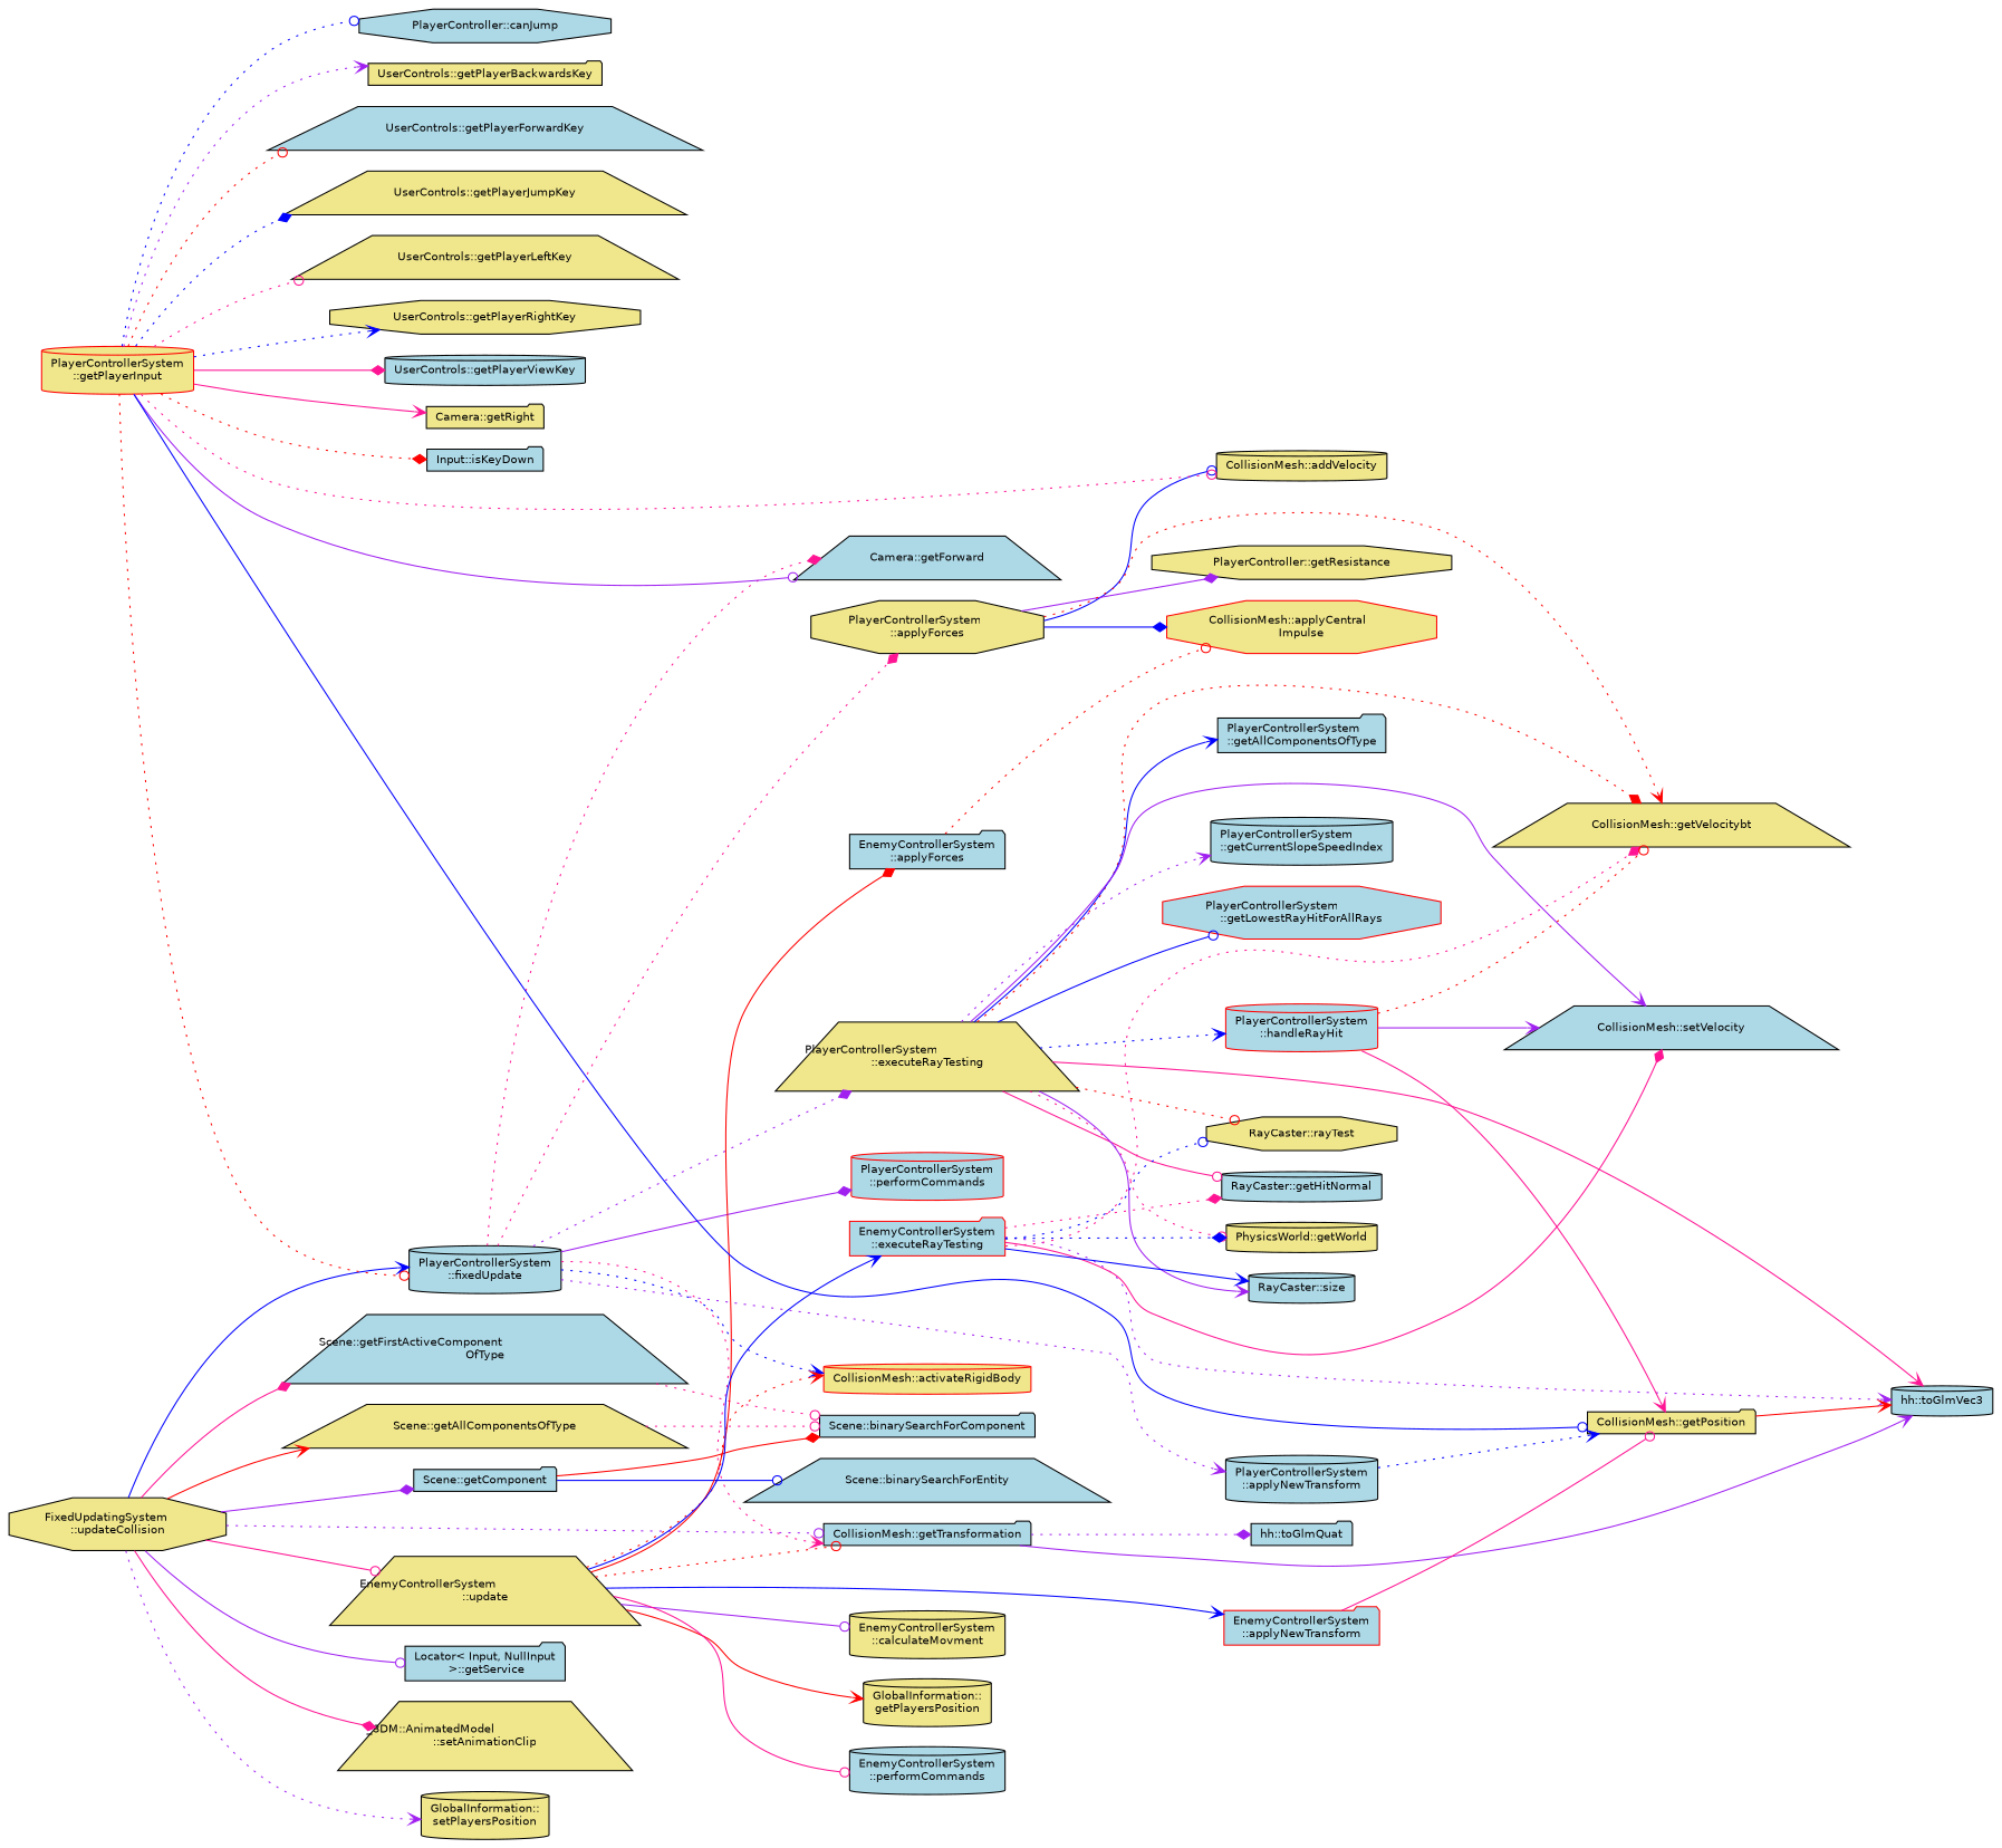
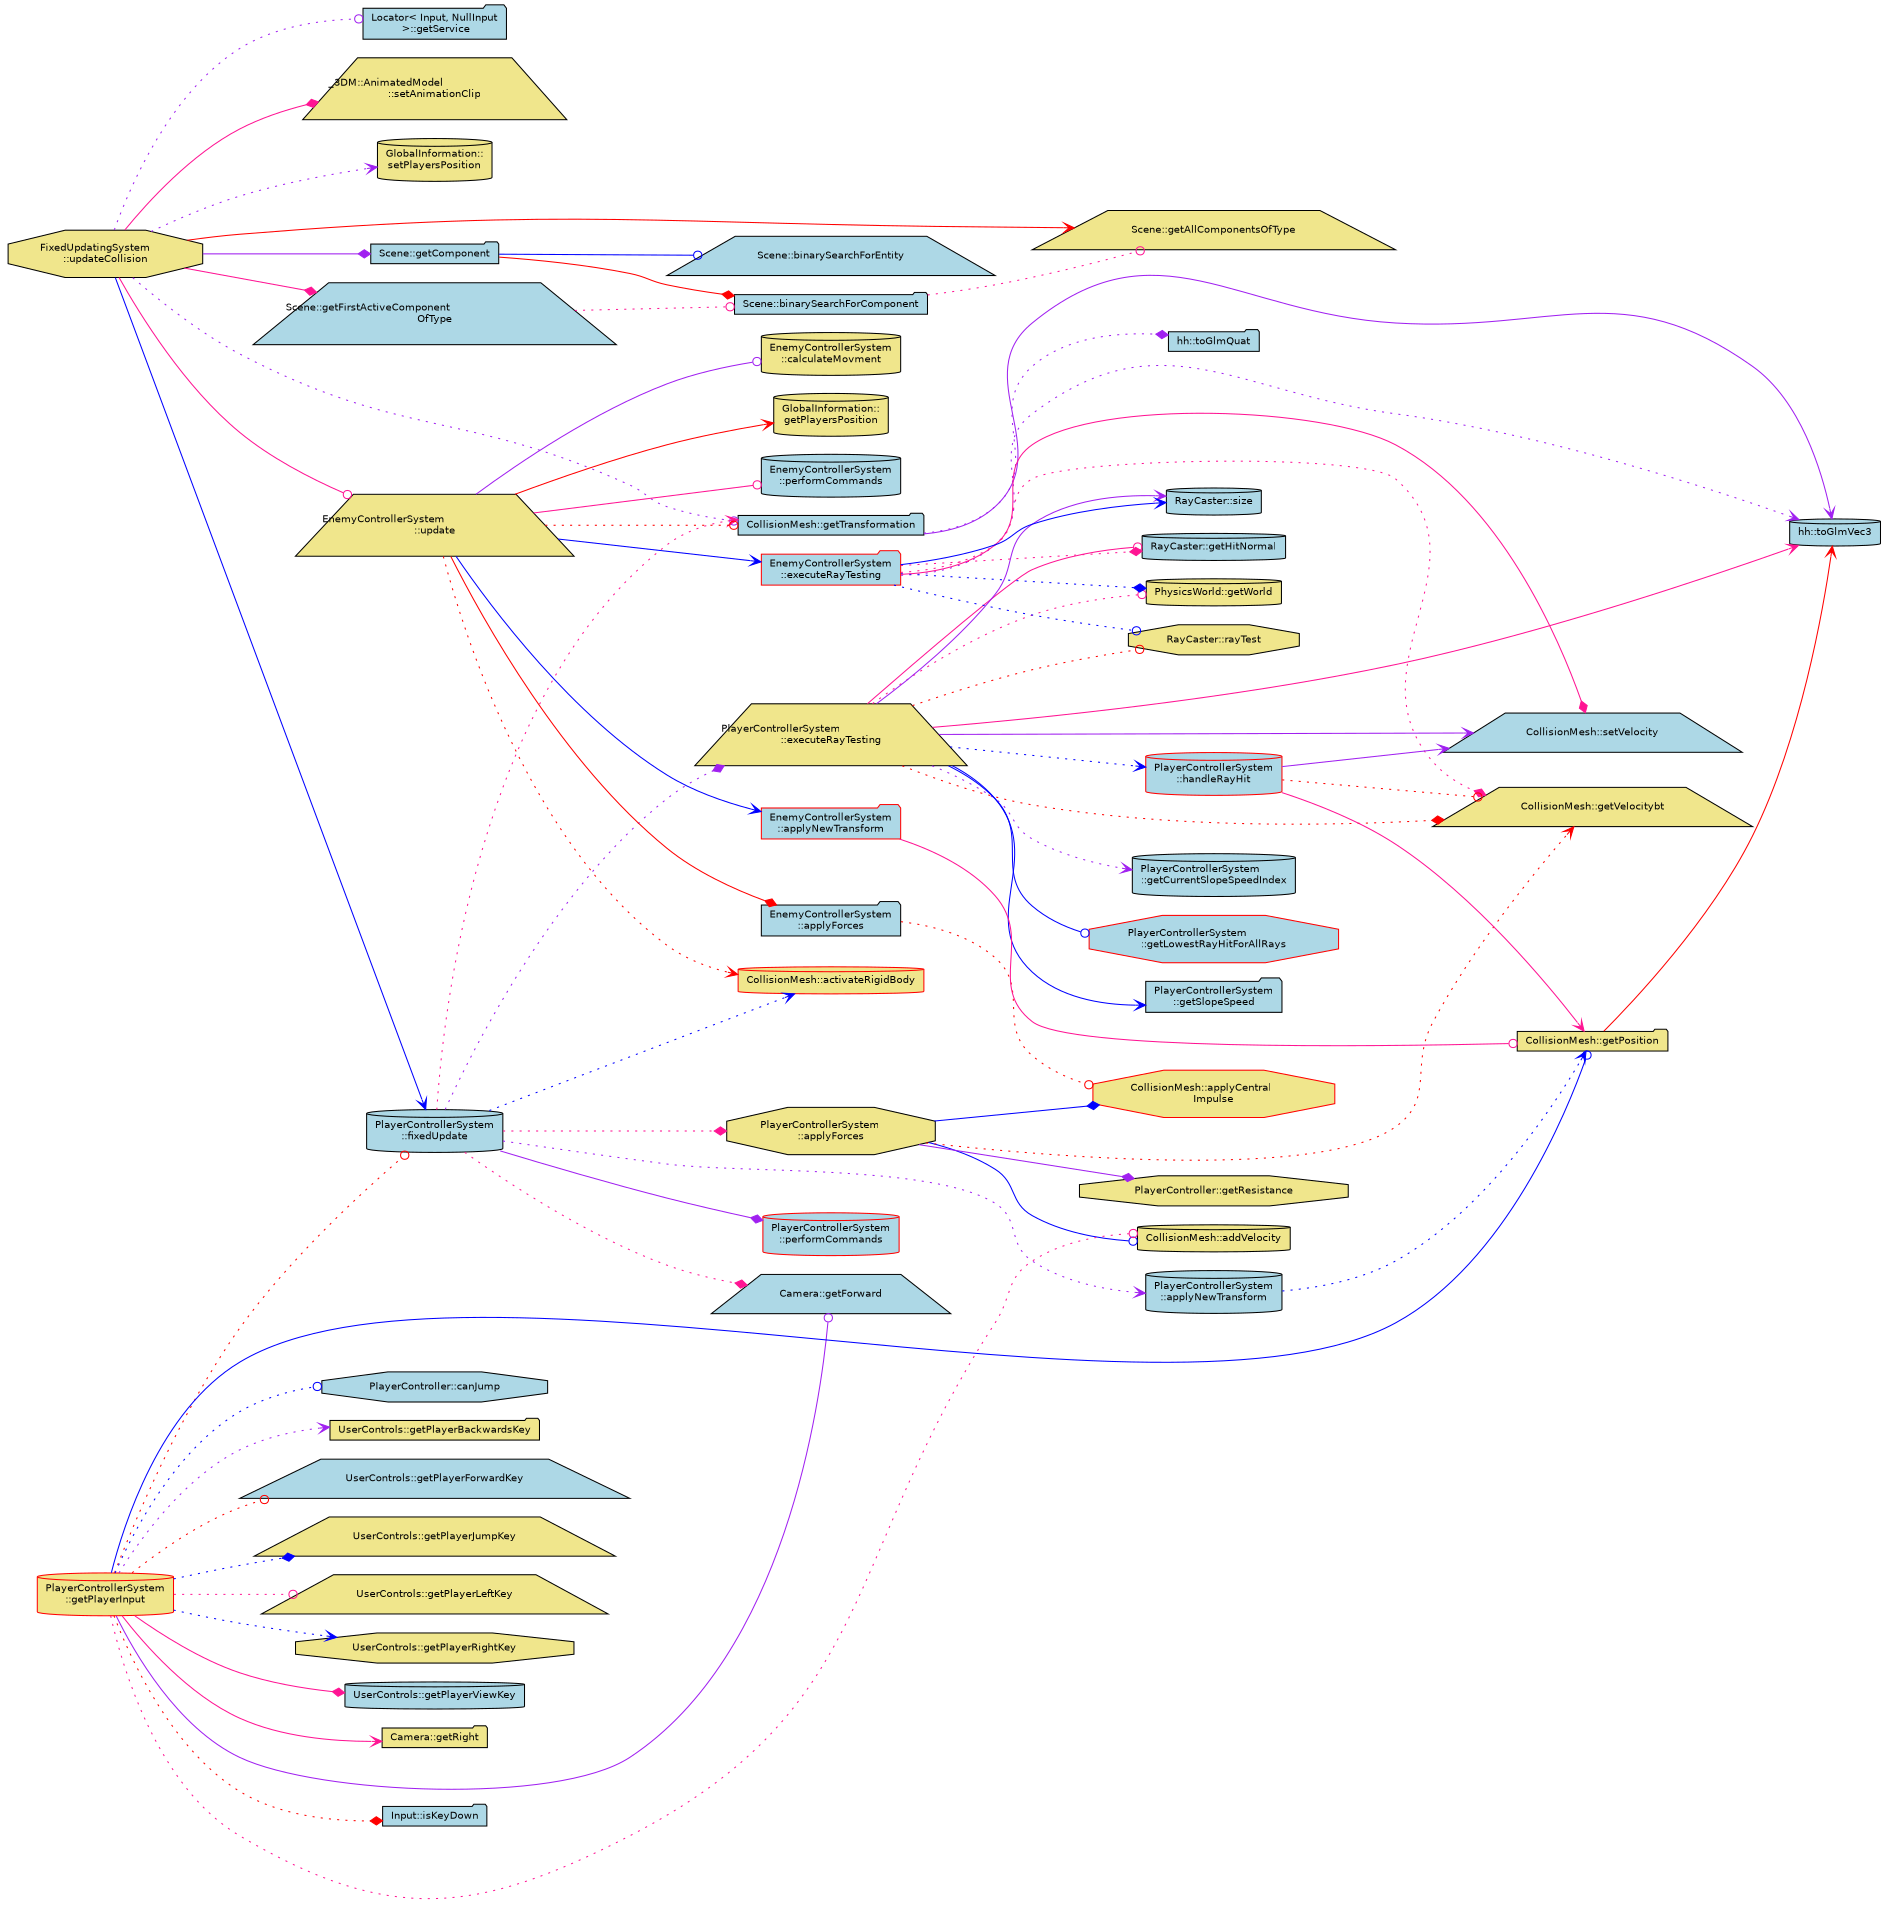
  digraph {
    rankdir=LR
    node [color=black fillcolor=lightblue fontname=Helvetica fontsize=10 shape=cylinder style=filled]
    edge [arrowhead=vee color=deeppink fontname=Helvetica fontsize=10 labelfontname=Helvetica labelfontsize=10 style=solid]
    n1 [fillcolor=khaki fontcolor=black height=0.2 label="FixedUpdatingSystem\l::updateCollision" shape=octagon width=0.4]
    n2 [height=0.2 label="PlayerControllerSystem\l::fixedUpdate" width=0.4]
    n3 [height=0.2 label="CollisionMesh::getTransformation" shape=folder width=0.4]
    n4 [fillcolor=khaki height=0.2 label="Scene::getAllComponentsOfType" shape=trapezium width=0.4]
    n5 [height=0.2 label="Scene::getComponent" shape=folder width=0.4]
    n6 [height=0.2 label="Scene::getFirstActiveComponent\lOfType" shape=trapezium width=0.4]
    n7 [height=0.2 label="Locator\< Input, NullInput\l \>::getService" shape=folder width=0.4]
    n8 [fillcolor=khaki height=0.2 label="_3DM::AnimatedModel\l::setAnimationClip" shape=trapezium width=0.4]
    n9 [fillcolor=khaki height=0.2 label="GlobalInformation::\lsetPlayersPosition" width=0.4]
    n10 [fillcolor=khaki height=0.2 label="EnemyControllerSystem\l::update" shape=trapezium width=0.4]
    n11 [color=red fillcolor=khaki height=0.2 label="CollisionMesh::activateRigidBody" width=0.4]
    n12 [fillcolor=khaki height=0.2 label="PlayerControllerSystem\l::applyForces" shape=octagon width=0.4]
    n13 [height=0.2 label="PlayerControllerSystem\l::applyNewTransform" width=0.4]
    n14 [fillcolor=khaki height=0.2 label="PlayerControllerSystem\l::executeRayTesting" shape=trapezium width=0.4]
    n15 [height=0.2 label="Camera::getForward" shape=trapezium width=0.4]
    n16 [color=red height=0.2 label="PlayerControllerSystem\l::performCommands" width=0.4]
    n17 [height=0.2 label="hh::toGlmVec3" width=0.4]
    n18 [height=0.2 label="hh::toGlmQuat" shape=folder width=0.4]
    n19 [height=0.2 label="Scene::binarySearchForComponent" shape=folder width=0.4]
    n20 [height=0.2 label="Scene::binarySearchForEntity" shape=trapezium width=0.4]
    n21 [height=0.2 label="EnemyControllerSystem\l::applyForces" shape=folder width=0.4]
    n22 [color=red height=0.2 label="EnemyControllerSystem\l::applyNewTransform" shape=folder width=0.4]
    n23 [fillcolor=khaki height=0.2 label="EnemyControllerSystem\l::calculateMovment" width=0.4]
    n24 [color=red height=0.2 label="EnemyControllerSystem\l::executeRayTesting" shape=folder width=0.4]
    n25 [fillcolor=khaki height=0.2 label="GlobalInformation::\lgetPlayersPosition" width=0.4]
    n26 [height=0.2 label="EnemyControllerSystem\l::performCommands" width=0.4]
    n27 [fillcolor=khaki height=0.2 label="CollisionMesh::addVelocity" width=0.4]
    n28 [color=red fillcolor=khaki height=0.2 label="CollisionMesh::applyCentral\lImpulse" shape=octagon width=0.4]
    n29 [fillcolor=khaki height=0.2 label="PlayerController::getResistance" shape=octagon width=0.4]
    n30 [fillcolor=khaki height=0.2 label="CollisionMesh::getVelocitybt" shape=trapezium width=0.4]
    n31 [fillcolor=khaki height=0.2 label="CollisionMesh::getPosition" shape=folder width=0.4]
    n32 [height=0.2 label="PlayerControllerSystem\l::getCurrentSlopeSpeedIndex" width=0.4]
    n33 [height=0.2 label="RayCaster::getHitNormal" width=0.4]
    n34 [color=red height=0.2 label="PlayerControllerSystem\l::getLowestRayHitForAllRays" shape=octagon width=0.4]
-   n35 [height=0.2 label="PlayerControllerSystem\l::getAllComponentsOfType" shape=folder width=0.4]
+   n35 [height=0.2 label="PlayerControllerSystem\l::getSlopeSpeed" shape=folder width=0.4]
    n36 [fillcolor=khaki height=0.2 label="PhysicsWorld::getWorld" width=0.4]
    n37 [color=red height=0.2 label="PlayerControllerSystem\l::handleRayHit" width=0.4]
    n38 [height=0.2 label="CollisionMesh::setVelocity" shape=trapezium width=0.4]
    n39 [fillcolor=khaki height=0.2 label="RayCaster::rayTest" shape=octagon width=0.4]
    n40 [height=0.2 label="RayCaster::size" width=0.4]
    n41 [color=red fillcolor=khaki height=0.2 label="PlayerControllerSystem\l::getPlayerInput" width=0.4]
    n42 [height=0.2 label="PlayerController::canJump" shape=octagon width=0.4]
    n43 [fillcolor=khaki height=0.2 label="UserControls::getPlayerBackwardsKey" shape=folder width=0.4]
    n44 [height=0.2 label="UserControls::getPlayerForwardKey" shape=trapezium width=0.4]
    n45 [fillcolor=khaki height=0.2 label="UserControls::getPlayerJumpKey" shape=trapezium width=0.4]
    n46 [fillcolor=khaki height=0.2 label="UserControls::getPlayerLeftKey" shape=trapezium width=0.4]
    n47 [fillcolor=khaki height=0.2 label="UserControls::getPlayerRightKey" shape=octagon width=0.4]
    n48 [height=0.2 label="UserControls::getPlayerViewKey" width=0.4]
    n49 [fillcolor=khaki height=0.2 label="Camera::getRight" shape=folder width=0.4]
    n50 [height=0.2 label="Input::isKeyDown" shape=folder width=0.4]
    n1 -> n2 [color=blue]
    n1 -> n3 [arrowhead=odot color=purple style=dotted]
    n1 -> n4 [color=red]
    n1 -> n5 [arrowhead=diamond color=purple]
    n1 -> n6 [arrowhead=diamond]
-   n1 -> n7 [arrowhead=odot color=purple]
+   n1 -> n7 [arrowhead=odot color=purple style=dotted]
    n1 -> n8 [arrowhead=diamond]
    n1 -> n9 [color=purple style=dotted]
    n1 -> n10 [arrowhead=odot]
    n2 -> n3 [style=dotted]
    n2 -> n11 [color=blue style=dotted]
    n2 -> n12 [arrowhead=diamond style=dotted]
    n2 -> n13 [color=purple style=dotted]
    n2 -> n14 [arrowhead=diamond color=purple style=dotted]
    n2 -> n15 [arrowhead=diamond style=dotted]
    n2 -> n16 [arrowhead=diamond color=purple]
    n3 -> n17 [color=purple]
    n3 -> n18 [arrowhead=diamond color=purple style=dotted]
-   n4 -> n19 [arrowhead=odot style=dotted]
+   n19 -> n4 [arrowhead=odot style=dotted]
    n5 -> n19 [arrowhead=diamond color=red]
    n5 -> n20 [arrowhead=odot color=blue]
    n6 -> n19 [arrowhead=odot style=dotted]
    n10 -> n3 [arrowhead=odot color=red style=dotted]
    n10 -> n11 [color=red style=dotted]
    n10 -> n21 [arrowhead=diamond color=red]
    n10 -> n22 [color=blue]
    n10 -> n23 [arrowhead=odot color=purple]
    n10 -> n24 [color=blue]
    n10 -> n25 [color=red]
    n10 -> n26 [arrowhead=odot]
    n12 -> n27 [arrowhead=odot color=blue]
    n12 -> n28 [arrowhead=diamond color=blue]
    n12 -> n29 [arrowhead=diamond color=purple]
    n12 -> n30 [color=red style=dotted]
    n13 -> n31 [color=blue style=dotted]
    n14 -> n17
    n14 -> n30 [arrowhead=diamond color=red style=dotted]
    n14 -> n32 [color=purple style=dotted]
    n14 -> n33 [arrowhead=odot]
    n14 -> n34 [arrowhead=odot color=blue]
    n14 -> n35 [color=blue]
    n14 -> n36 [arrowhead=odot style=dotted]
    n14 -> n37 [color=blue style=dotted]
    n14 -> n38 [color=purple]
    n14 -> n39 [arrowhead=odot color=red style=dotted]
    n14 -> n40 [color=purple]
    n21 -> n28 [arrowhead=odot color=red style=dotted]
    n22 -> n31 [arrowhead=odot]
    n24 -> n17 [color=purple style=dotted]
    n24 -> n30 [arrowhead=diamond style=dotted]
    n24 -> n33 [arrowhead=diamond style=dotted]
    n24 -> n36 [arrowhead=diamond color=blue style=dotted]
    n24 -> n38 [arrowhead=diamond]
    n24 -> n39 [arrowhead=odot color=blue style=dotted]
    n24 -> n40 [color=blue]
    n31 -> n17 [color=red]
    n37 -> n30 [arrowhead=odot color=red style=dotted]
    n37 -> n31
    n37 -> n38 [color=purple]
    n41 -> n2 [arrowhead=odot color=red style=dotted]
    n41 -> n15 [arrowhead=odot color=purple]
    n41 -> n27 [arrowhead=odot style=dotted]
    n41 -> n31 [arrowhead=odot color=blue]
    n41 -> n42 [arrowhead=odot color=blue style=dotted]
    n41 -> n43 [color=purple style=dotted]
    n41 -> n44 [arrowhead=odot color=red style=dotted]
    n41 -> n45 [arrowhead=diamond color=blue style=dotted]
    n41 -> n46 [arrowhead=odot style=dotted]
    n41 -> n47 [color=blue style=dotted]
    n41 -> n48 [arrowhead=diamond]
    n41 -> n49
    n41 -> n50 [arrowhead=diamond color=red style=dotted]
  }
